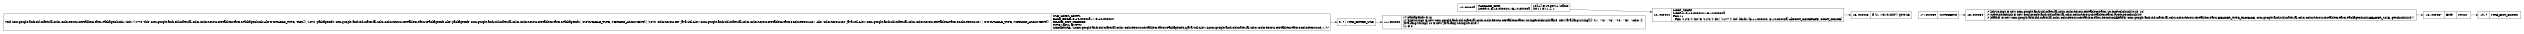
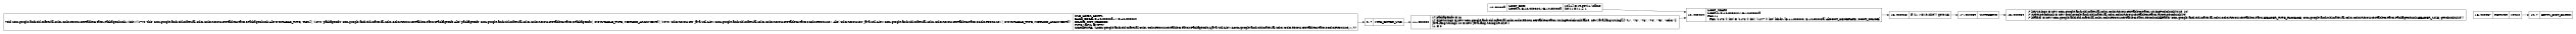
  digraph {
    rankdir=LR
    node [shape=record]
    n1 [label="{9\:\ ?|MTH_ENTER_USE\l}"]
    n2 [label="{11\:\ 0x0000|r7.packageInfo = r8\lr7.typeStrings = new com.google.android.material.color.ColorResourcesTableCreator.StringPoolChunk(false, new java.lang.String[]\{\"?1\", \"?2\", \"?3\", \"?4\", \"?5\", \"color\"\})\ljava.lang.String[] r0 = new java.lang.String[r9.size()]\lr1 = 0\l}"]
    n3 [label="{12\:\ 0x0024|LOOP_START\lLOOP:0: B:12:0x0024\-\>B:14:0x002a\lPHI: r1 \l  PHI: (r1v3 'i' int) = (r1v2 'i' int), (r1v7 'i' int) binds: [B:11:0x0000, B:14:0x002a] A[DONT_GENERATE, DONT_INLINE]\l}"]
    n4 [label="{13\:\ 0x0028|if (r1 \>= r9.size()) goto L5\l}"]
    n5 [label="{17\:\ 0x0039|SYNTHETIC\l}"]
-   n6 [label="{14\:\ 0x002a|PACKAGE_END\lLOOP:0: B:12:0x0024\-\>B:14:0x002a\l|r0[r1] = r9.get(r1).name\lint r1 = r1 + 1\l}"]
+   n6 [label="{14\:\ 0x002a|LOOP_END\lLOOP:0: B:12:0x0024\-\>B:14:0x002a\l|r0[r1] = r9.get(r1).name\lint r1 = r1 + 1\l}"]
    n7 [label="{15\:\ 0x0039|r7.keyStrings = new com.google.android.material.color.ColorResourcesTableCreator.StringPoolChunk(true, r0)\lr7.typeSpecChunk = new com.google.android.material.color.ColorResourcesTableCreator.TypeSpecChunk(r9)\lr7.header = new com.google.android.material.color.ColorResourcesTableCreator.ResChunkHeader(com.google.android.material.color.ColorResourcesTableCreator.HEADER_TYPE_PACKAGE, com.google.android.material.color.ColorResourcesTableCreator.PackageChunk.HEADER_SIZE, getChunkSize())\l}"]
-   n8 [label="{16\:\ 0x0057|END\l|return\l}"]
-   n9 [label="{10\:\ ?|MTH_EXIT_BLOCK\l}"]
+   n8 [label="{16\:\ 0x0057|RETURN\l|return\l}"]
+   n9 [label="{10\:\ ?|HINTS_EXIT_BLOCK\l}"]
    n10 [label="{void com.google.android.material.color.ColorResourcesTableCreator.PackageChunk.\<init\>((r7v0 'this' com.google.android.material.color.ColorResourcesTableCreator$PackageChunk A[IMMUTABLE_TYPE, THIS]), (r8v0 'packageInfo' com.google.android.material.color.ColorResourcesTableCreator$PackageInfo A[D('packageInfo' com.google.android.material.color.ColorResourcesTableCreator$PackageInfo), IMMUTABLE_TYPE, METHOD_ARGUMENT]), (r9v0 'colorResources' java.util.List\<com.google.android.material.color.ColorResourcesTableCreator$ColorResource\> A[D('colorResources' java.util.List\<com.google.android.material.color.ColorResourcesTableCreator$ColorResource\>), IMMUTABLE_TYPE, METHOD_ARGUMENT]))  | USE_LINES_HINTS\lBACK_EDGE: B:14:0x002a \-\> B:12:0x0024\lINLINE_NOT_NEEDED\lTYPE_VARS: EMPTY\lSIGNATURE: (Lcom\/google\/android\/material\/color\/ColorResourcesTableCreator$PackageInfo;Ljava\/util\/List\<Lcom\/google\/android\/material\/color\/ColorResourcesTableCreator$ColorResource;\>;)V\l}"]
    n1 -> n2
+   n2 -> n3
    n3 -> n4
+   n4 -> n5
    n5 -> n7
    n6 -> n3
-   n7 -> n8
    n8 -> n9
    n10 -> n1
  }
